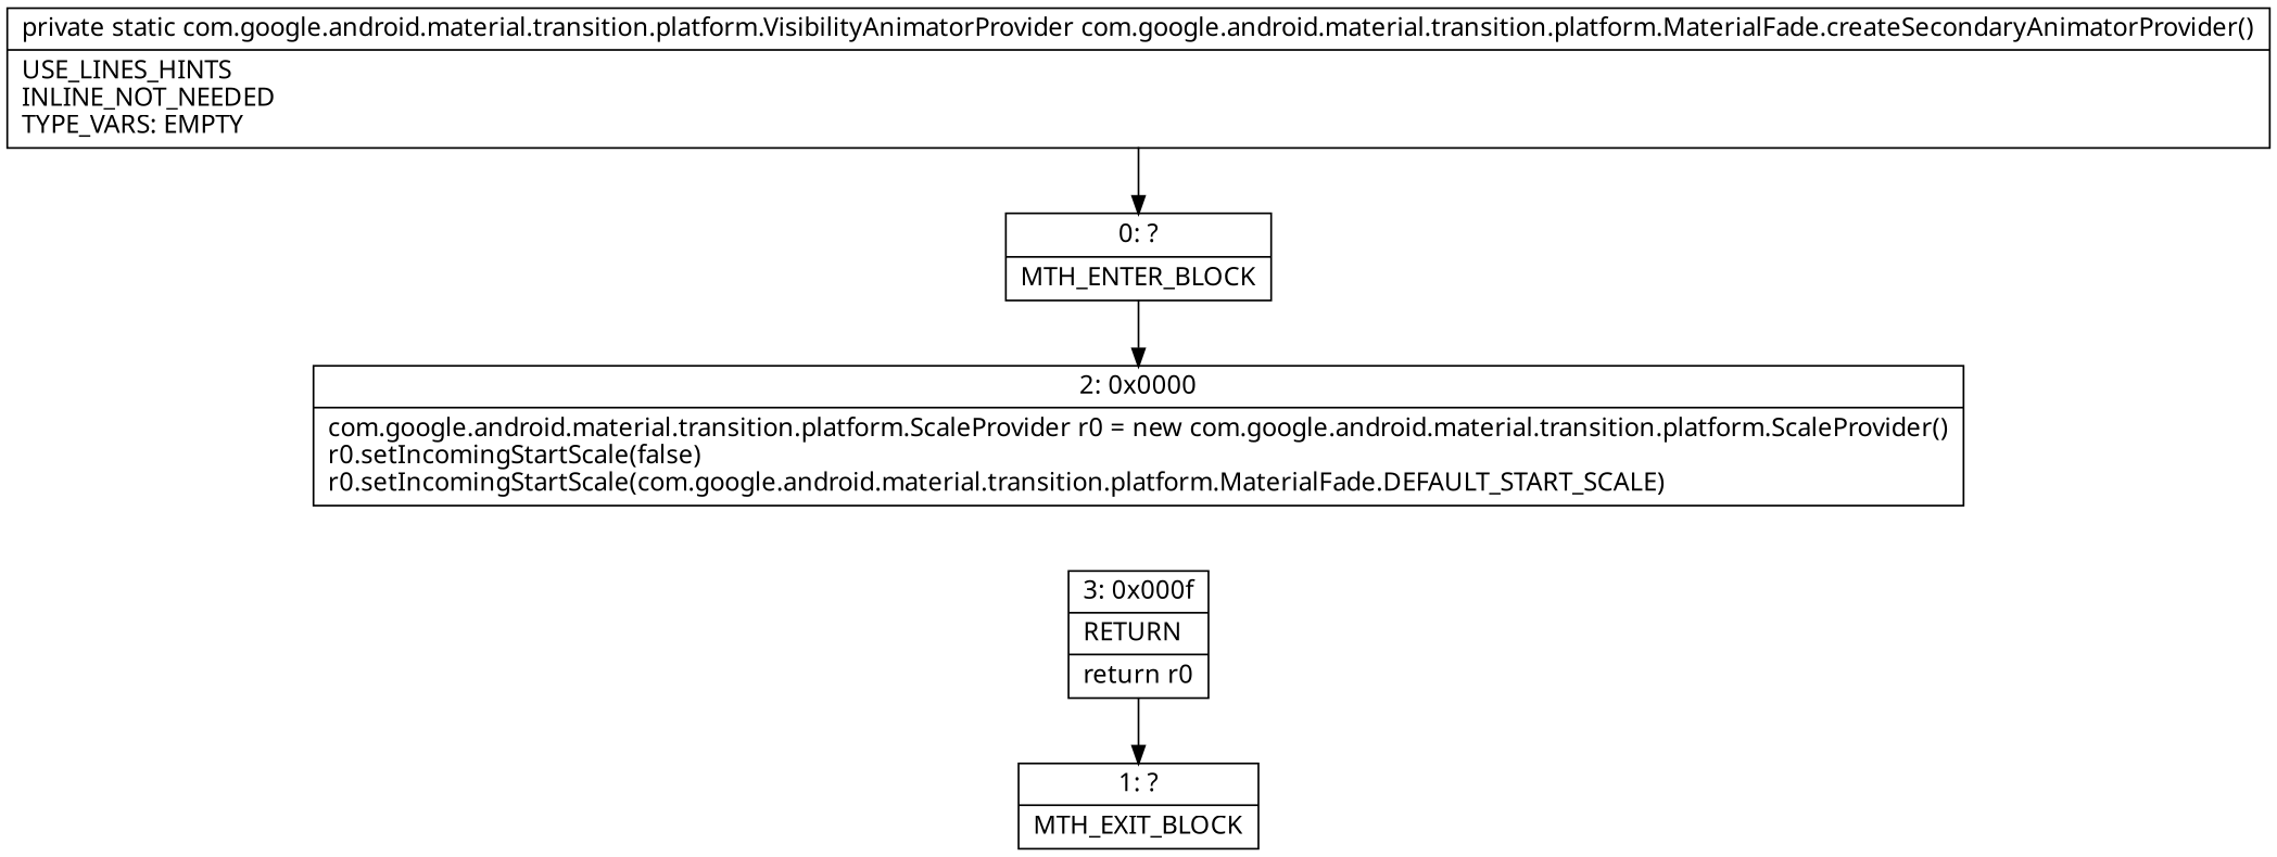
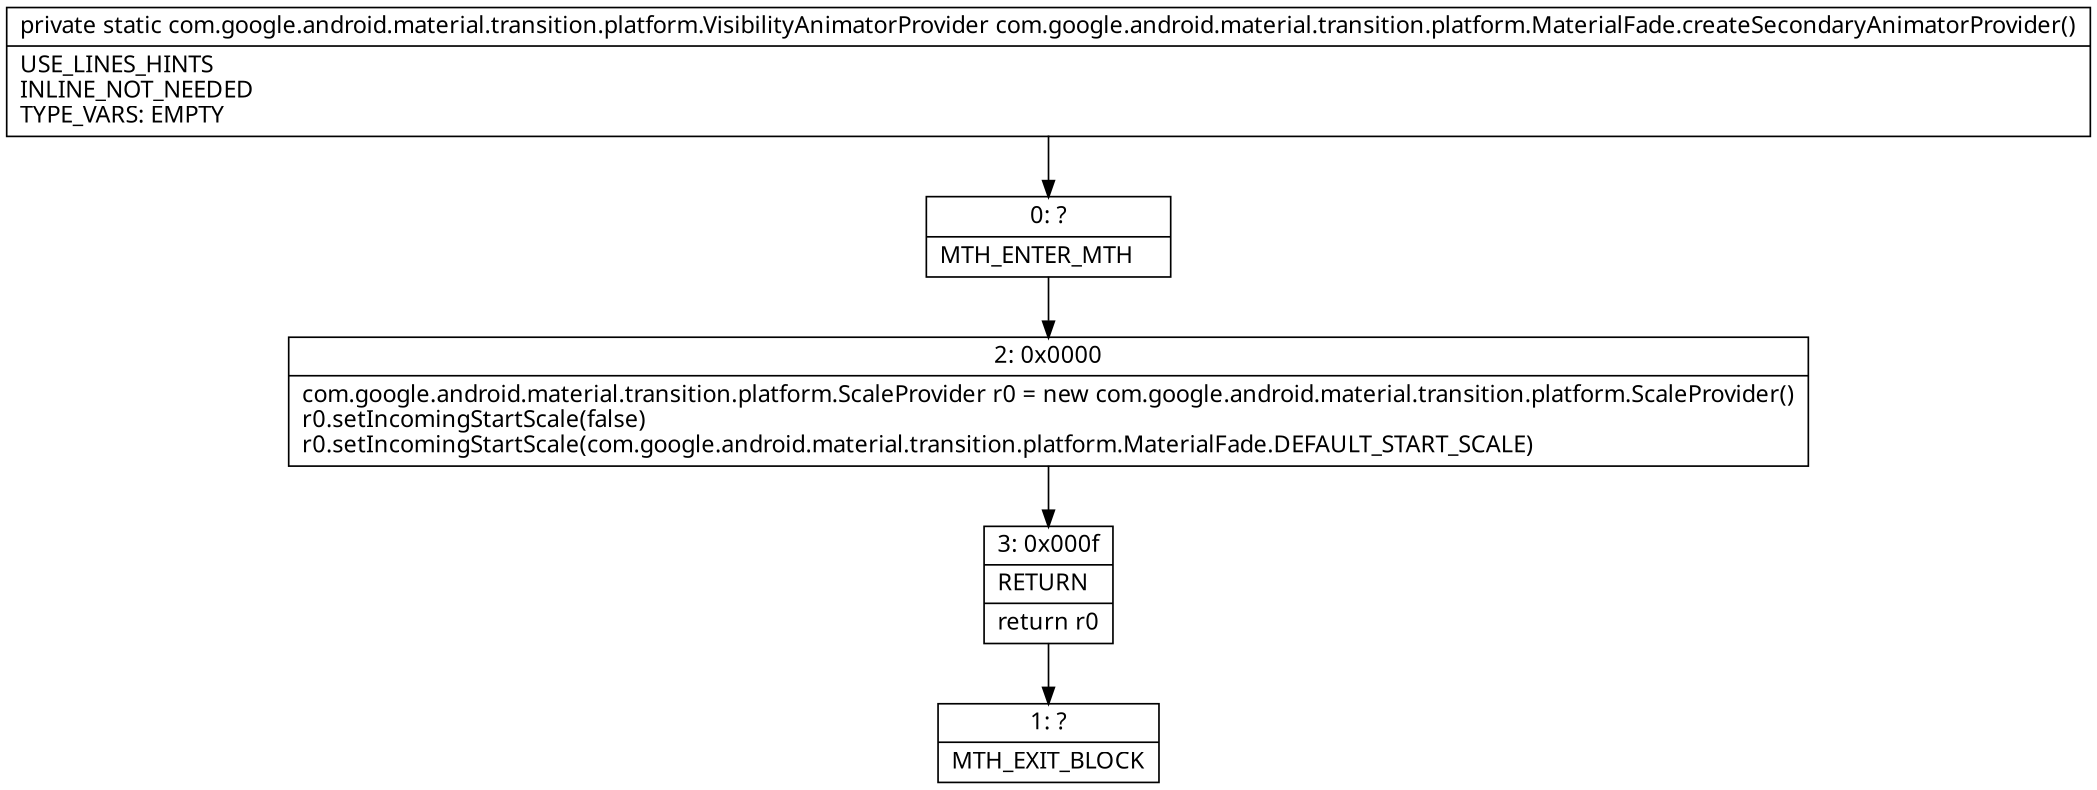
  digraph {
    fontname="Noto Sans"
    node [fontname="Noto Sans" shape=record]
    edge [fontname="Noto Sans"]
-   n1 [label="{0\:\ ?|MTH_ENTER_BLOCK\l}"]
+   n1 [label="{0\:\ ?|MTH_ENTER_MTH\l}"]
    n2 [label="{2\:\ 0x0000|com.google.android.material.transition.platform.ScaleProvider r0 = new com.google.android.material.transition.platform.ScaleProvider()\lr0.setIncomingStartScale(false)\lr0.setIncomingStartScale(com.google.android.material.transition.platform.MaterialFade.DEFAULT_START_SCALE)\l}"]
    n3 [label="{3\:\ 0x000f|RETURN\l|return r0\l}"]
    n4 [label="{1\:\ ?|MTH_EXIT_BLOCK\l}"]
    n5 [label="{private static com.google.android.material.transition.platform.VisibilityAnimatorProvider com.google.android.material.transition.platform.MaterialFade.createSecondaryAnimatorProvider()  | USE_LINES_HINTS\lINLINE_NOT_NEEDED\lTYPE_VARS: EMPTY\l}"]
    n1 -> n2
+   n2 -> n3
    n3 -> n4
    n5 -> n1
  }
